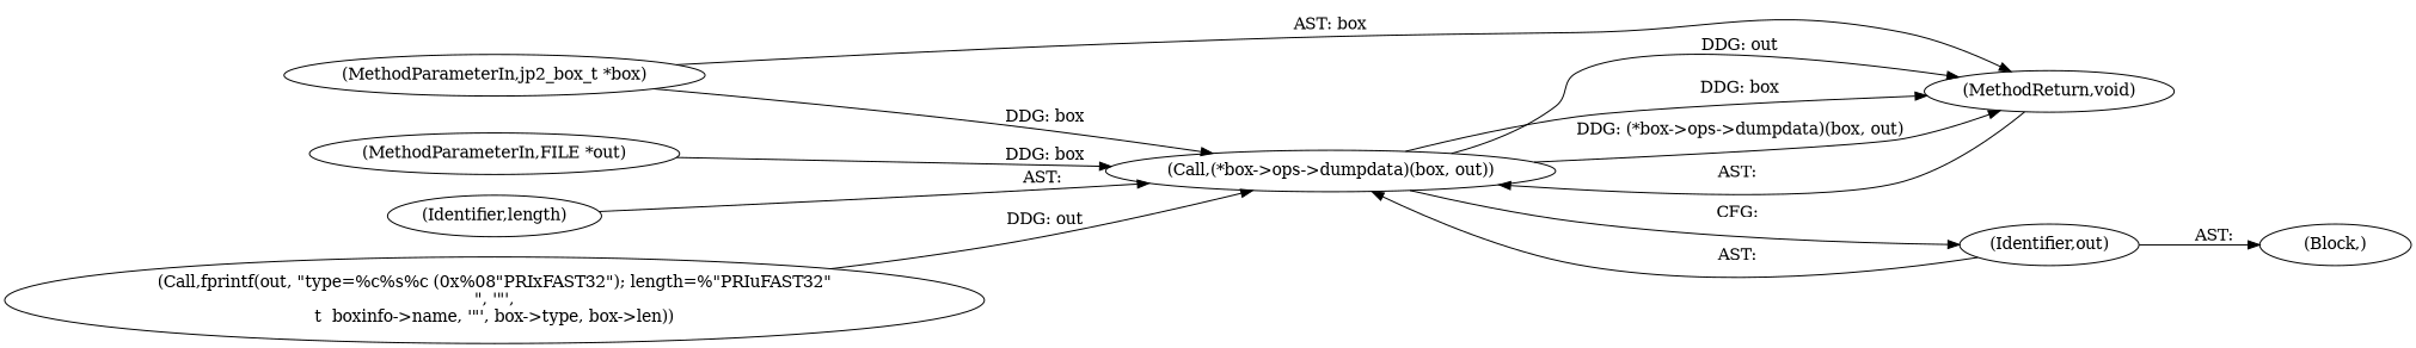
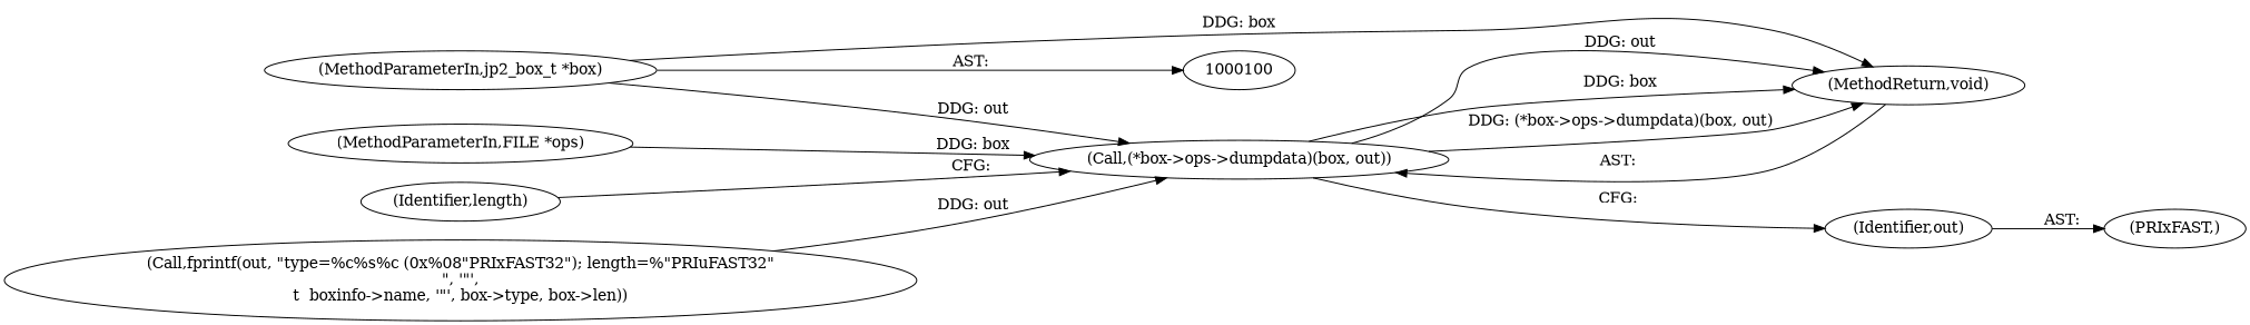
  digraph {
    rankdir=LR
    n1 [label="(MethodParameterIn,jp2_box_t *box)"]
    n2 [label="(Call,(*box->ops->dumpdata)(box, out))"]
    n3 [label="(MethodReturn,void)"]
+   1000100
    n5 [label="(Identifier,out)"]
-   n6 [label="(Block,)"]
-   n7 [label="(MethodParameterIn,FILE *out)"]
+   n6 [label="(PRIxFAST,)"]
+   n7 [label="(MethodParameterIn,FILE *ops)"]
    n8 [label="(Identifier,length)"]
    n9 [label="(Call,fprintf(out, \"type=%c%s%c (0x%08\"PRIxFAST32\"); length=%\"PRIuFAST32\"\n\", '\"',\n\t  boxinfo->name, '\"', box->type, box->len))"]
-   n1 -> n2 [label="DDG: box"]
-   n1 -> n3 [label="AST: box"]
+   n1 -> n2 [label="DDG: out"]
+   n1 -> n3 [label="DDG: box"]
+   n1 -> 1000100 [label="AST: "]
    n2 -> n3 [label="DDG: out"]
    n2 -> n3 [label="DDG: box"]
    n2 -> n3 [label="DDG: (*box->ops->dumpdata)(box, out)"]
    n2 -> n5 [label="CFG: "]
    n3 -> n2 [label="AST: "]
-   n5 -> n2 [label="AST: "]
    n5 -> n6 [label="AST: "]
    n7 -> n2 [label="DDG: box"]
-   n8 -> n2 [label="AST: "]
+   n8 -> n2 [label="CFG: "]
    n9 -> n2 [label="DDG: out"]
  }
